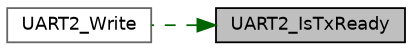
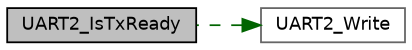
  digraph {
    rankdir=RL
    node [fontname=Helvetica fontsize=10 shape=record style=filled]
    n1 [color=black fillcolor=grey75 fontcolor=black height=0.2 label=UART2_IsTxReady width=0.4]
    n2 [color=gray40 fillcolor=white height=0.2 label=UART2_Write width=0.4]
-   n1 -> n2 [color=darkgreen dir=back fontname=Helvetica fontsize=10 labelfontname=Helvetica labelfontsize=10 style=dashed]
+   n2 -> n1 [color=darkgreen dir=back fontname=Helvetica fontsize=10 labelfontname=Helvetica labelfontsize=10 style=dashed]
  }
